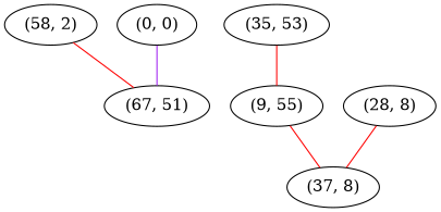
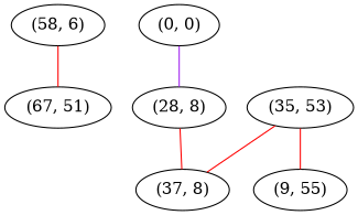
  graph {
    edge [color=red weight=1]
-   "(58, 6)" [label="(58, 2)"]
+   "(58, 6)"
    "(67, 51)"
    "(35, 53)"
    "(37, 8)"
    "(9, 55)"
    "(0, 0)"
    "(28, 8)"
    "(58, 6)" -- "(67, 51)"
-   "(9, 55)" -- "(37, 8)"
+   "(35, 53)" -- "(37, 8)"
    "(35, 53)" -- "(9, 55)"
-   "(0, 0)" -- "(67, 51)" [color=purple weight=4]
+   "(0, 0)" -- "(28, 8)" [color=purple weight=4]
    "(28, 8)" -- "(37, 8)"
  }
